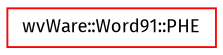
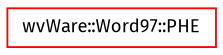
  digraph {
    rankdir=LR
    fontname="Fira Sans"
-   n1 [color=red fillcolor=white fontname="Fira Sans" fontsize=10 height=0.2 label="wvWare::Word91::PHE" shape=record style=filled width=0.4]
+   n1 [color=red fillcolor=white fontname="Fira Sans" fontsize=10 height=0.2 label="wvWare::Word97::PHE" shape=record style=filled width=0.4]
  }
